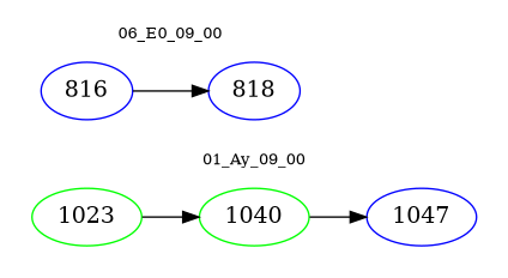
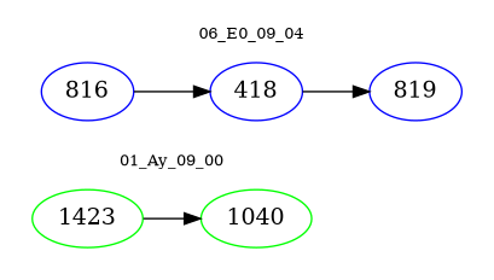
  digraph {
    rankdir=LR
    node [color=blue]
    edge [color=black]
-   n1 [color=green label=1023]
+   n1 [color=green label=1423]
    n2 [color=green label=1040]
-   n3 [label=1047]
    n4 [label=816]
-   n5 [label=818]
+   n5 [label=418]
+   n6 [label=819]
    subgraph cluster_1 {
      color=white
      fontsize=10
      label="01_Ay_09_00"
      n1
      n2
-     n3
    }
    subgraph cluster_2 {
      color=white
      fontsize=10
-     label="06_E0_09_00"
+     label="06_E0_09_04"
      n4
      n5
+     n6
    }
    n1 -> n2
-   n2 -> n3
    n4 -> n5
+   n5 -> n6
  }
